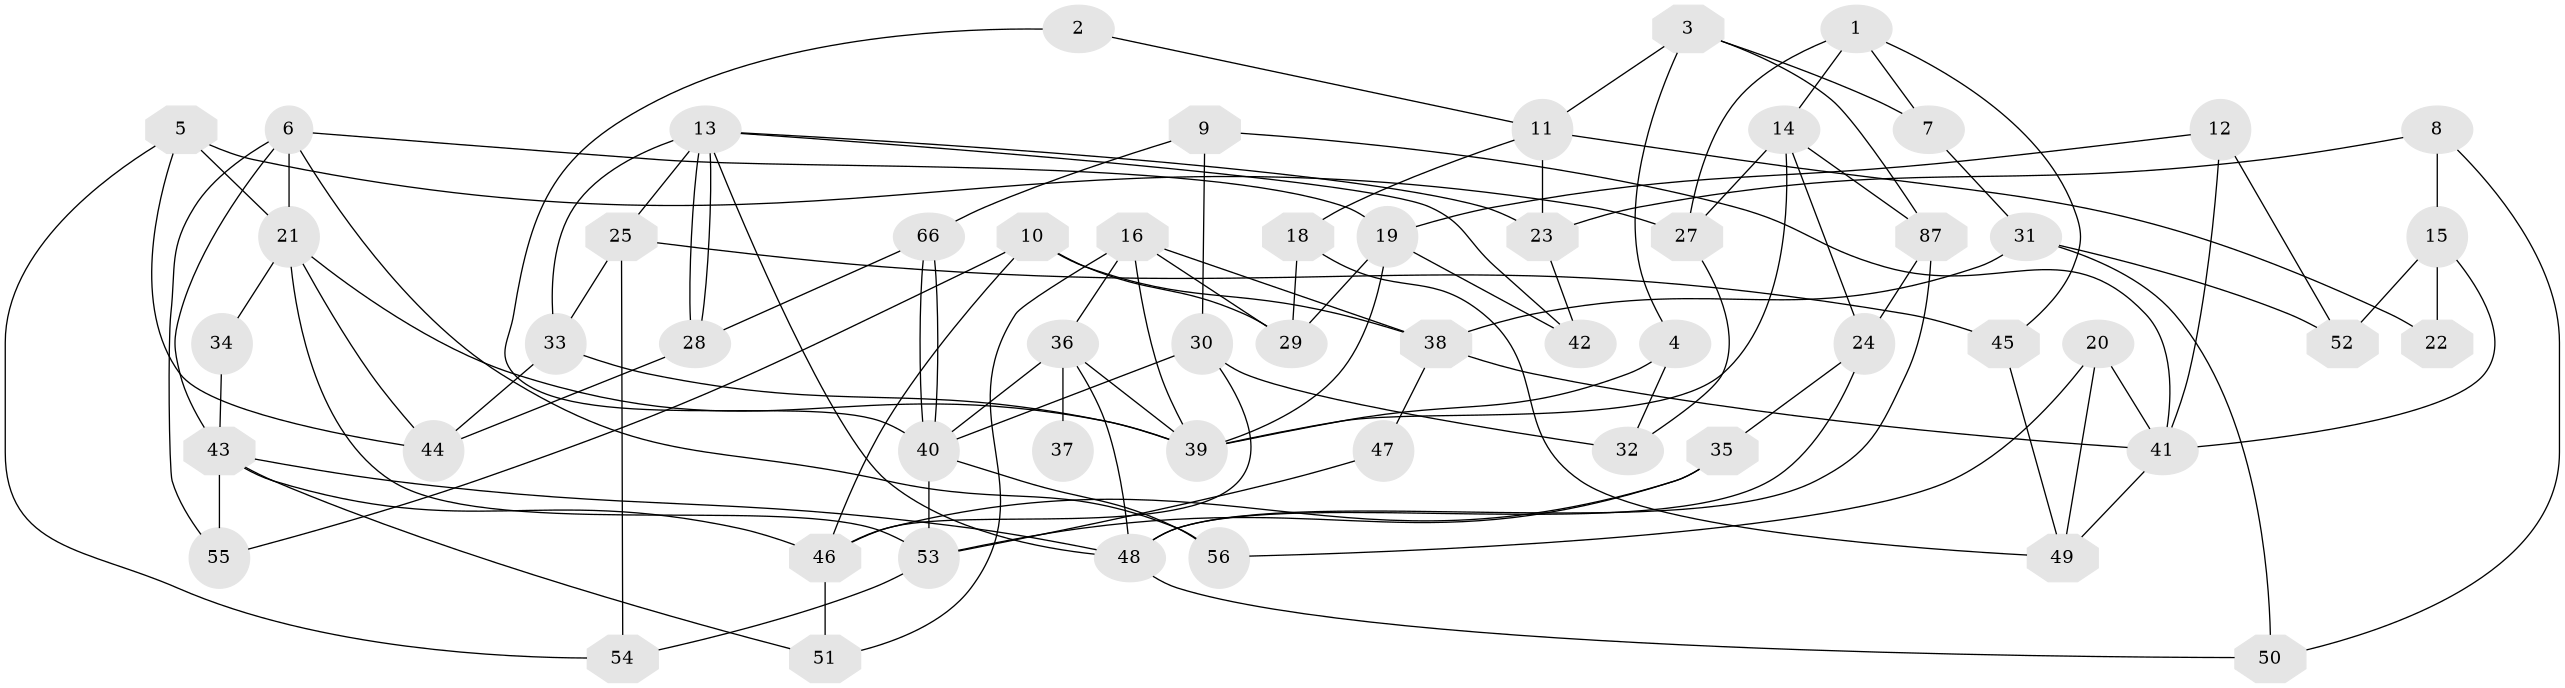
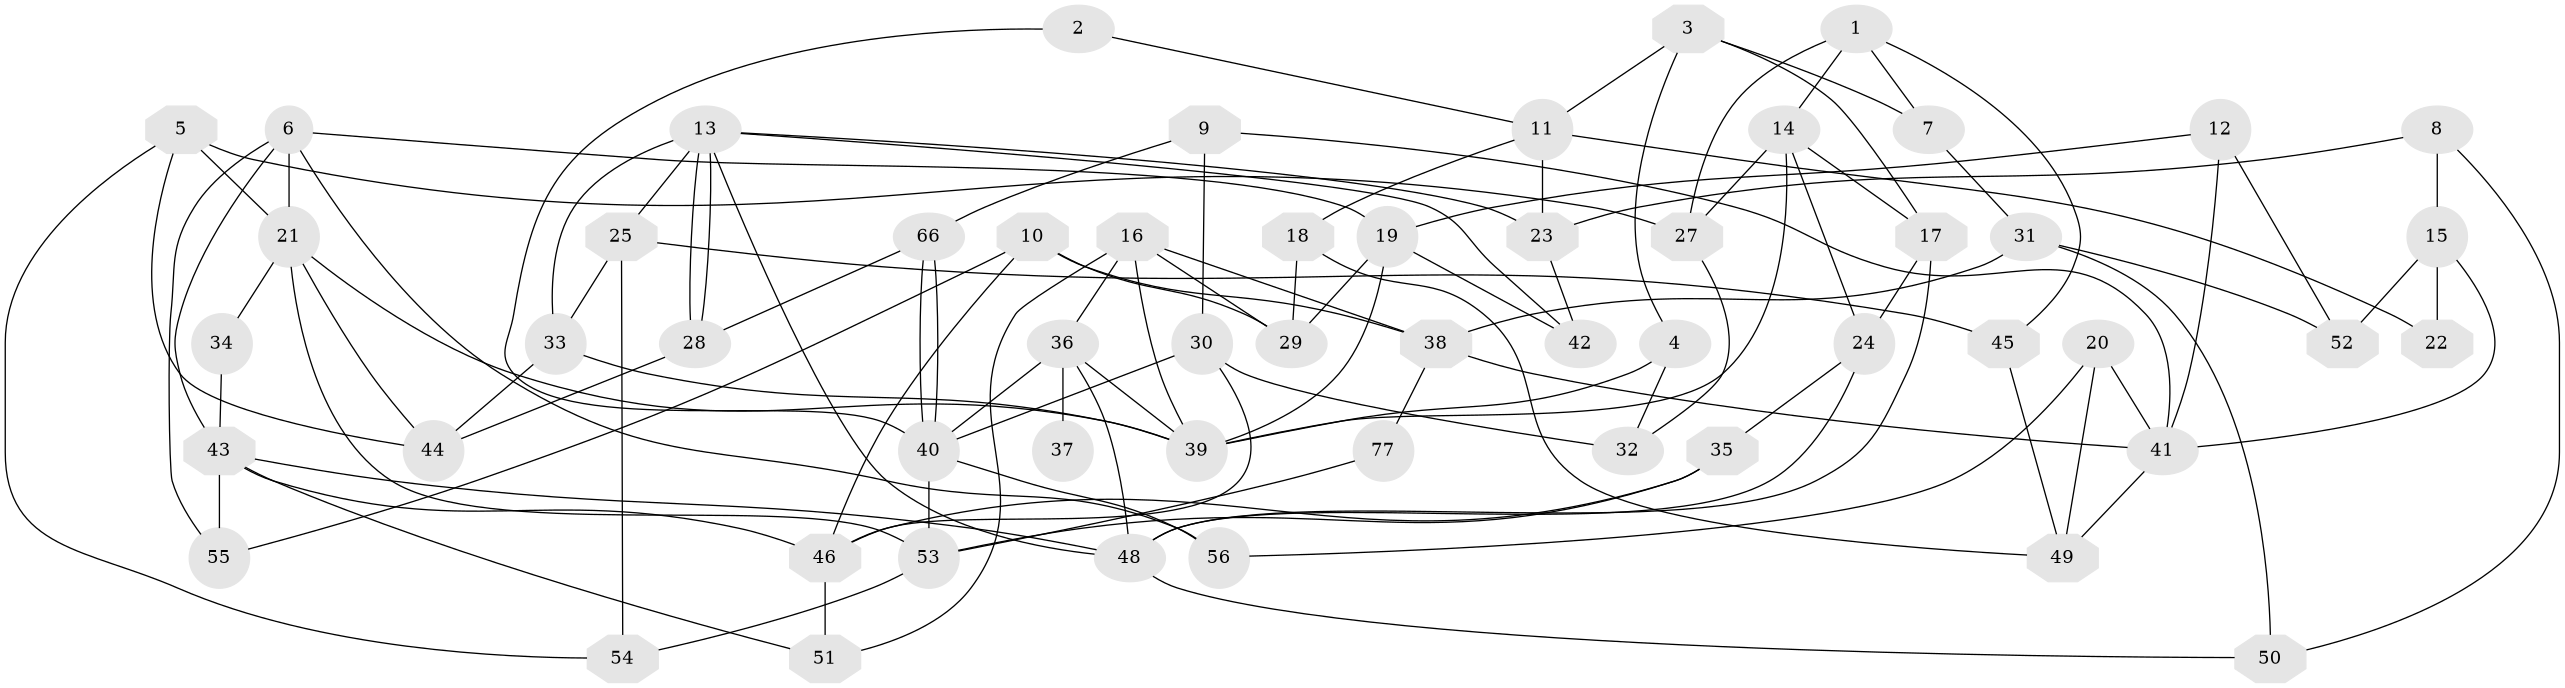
  graph {
    node [color=gray90 shape=octagon style=filled]
    1 [shape=ellipse]
    7 [shape=ellipse]
    14 [shape=ellipse]
    27
    45
    31 [shape=ellipse]
-   17 [label=87]
+   17
    39 [shape=circle]
    24 [shape=circle]
    32 [shape=ellipse]
    49
    2 [shape=ellipse]
    11 [shape=circle]
    40 [shape=circle]
    23
    18
    22
    56 [shape=circle]
    53 [shape=circle]
    3
    4 [shape=ellipse]
    48 [shape=ellipse]
    5
    21 [shape=circle]
    44 [shape=circle]
    54
    34 [shape=circle]
    6 [shape=circle]
    19 [shape=circle]
    43
    55 [shape=circle]
    29 [shape=ellipse]
    42 [shape=ellipse]
    46
    51
    50
    38
    52
    8 [shape=ellipse]
    15 [shape=circle]
    41 [shape=ellipse]
    n42 [label=66 shape=ellipse]
    9
    30 [shape=circle]
    28 [shape=ellipse]
    10
-   47 [shape=circle]
+   47 [shape=circle label=77]
    12 [shape=circle]
    13 [shape=ellipse]
    25
    33 [shape=circle]
    35
    16
    36 [shape=ellipse]
    37 [shape=circle]
    20 [shape=ellipse]
    1 -- 7
    1 -- 14
    1 -- 27
    1 -- 45
    7 -- 31
    14 -- 27
    14 -- 17
    14 -- 39
    14 -- 24
    27 -- 32
    45 -- 49
    31 -- 50
    31 -- 38
    31 -- 52
    17 -- 24
    17 -- 48
    24 -- 48
    24 -- 35
    2 -- 11
    2 -- 40
    11 -- 23
    11 -- 18
    11 -- 22
    40 -- 56
    40 -- 53
    23 -- 42
    18 -- 49
    18 -- 29
    53 -- 54
    3 -- 7
    3 -- 17
    3 -- 11
    3 -- 4
    4 -- 39
    4 -- 32
    48 -- 50
    5 -- 27
    5 -- 21
    5 -- 44
    5 -- 54
    21 -- 39
    21 -- 53
    21 -- 44
    21 -- 34
    34 -- 43
    6 -- 56
    6 -- 21
    6 -- 19
    6 -- 43
    6 -- 55
    19 -- 39
    19 -- 29
    19 -- 42
    43 -- 48
    43 -- 55
    43 -- 46
    43 -- 51
    46 -- 51
    38 -- 41
    38 -- 47
    8 -- 23
    8 -- 50
    8 -- 15
    15 -- 22
    15 -- 52
    15 -- 41
    41 -- 49
    n42 -- 40
    n42 -- 40
    n42 -- 28
    9 -- 41
    9 -- n42
    9 -- 30
    30 -- 32
    30 -- 40
    30 -- 46
    28 -- 44
    10 -- 55
    10 -- 29
    10 -- 46
    10 -- 38
    47 -- 53
    12 -- 19
    12 -- 52
    12 -- 41
    13 -- 23
    13 -- 48
    13 -- 42
    13 -- 28
    13 -- 28
    13 -- 25
    13 -- 33
    25 -- 45
    25 -- 54
    25 -- 33
    33 -- 39
    33 -- 44
    35 -- 53
    35 -- 46
    16 -- 39
    16 -- 29
    16 -- 51
    16 -- 38
    16 -- 36
    36 -- 39
    36 -- 40
    36 -- 48
    36 -- 37
    20 -- 49
    20 -- 56
    20 -- 41
  }
